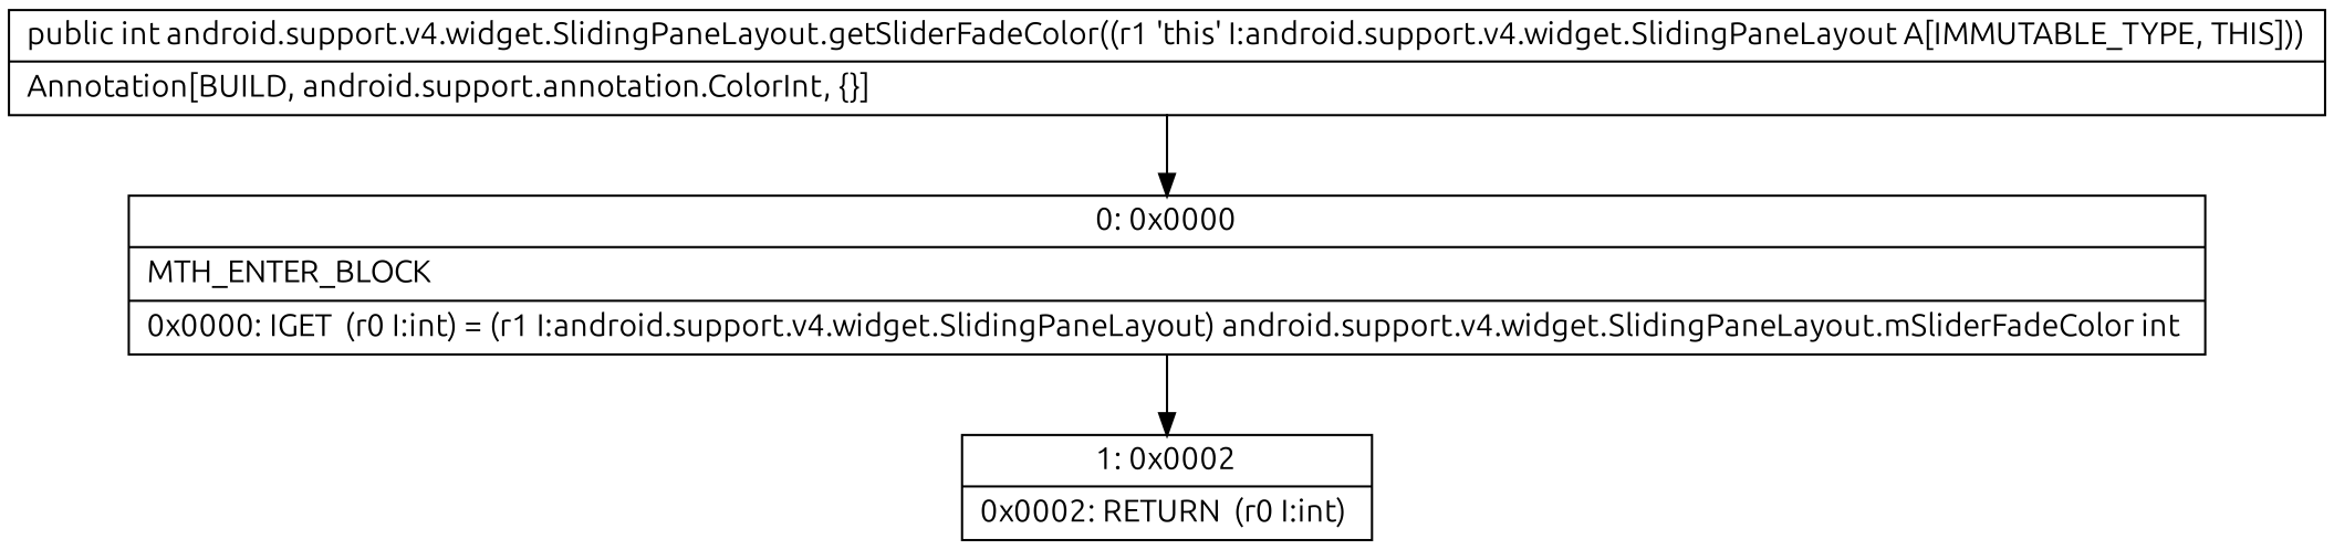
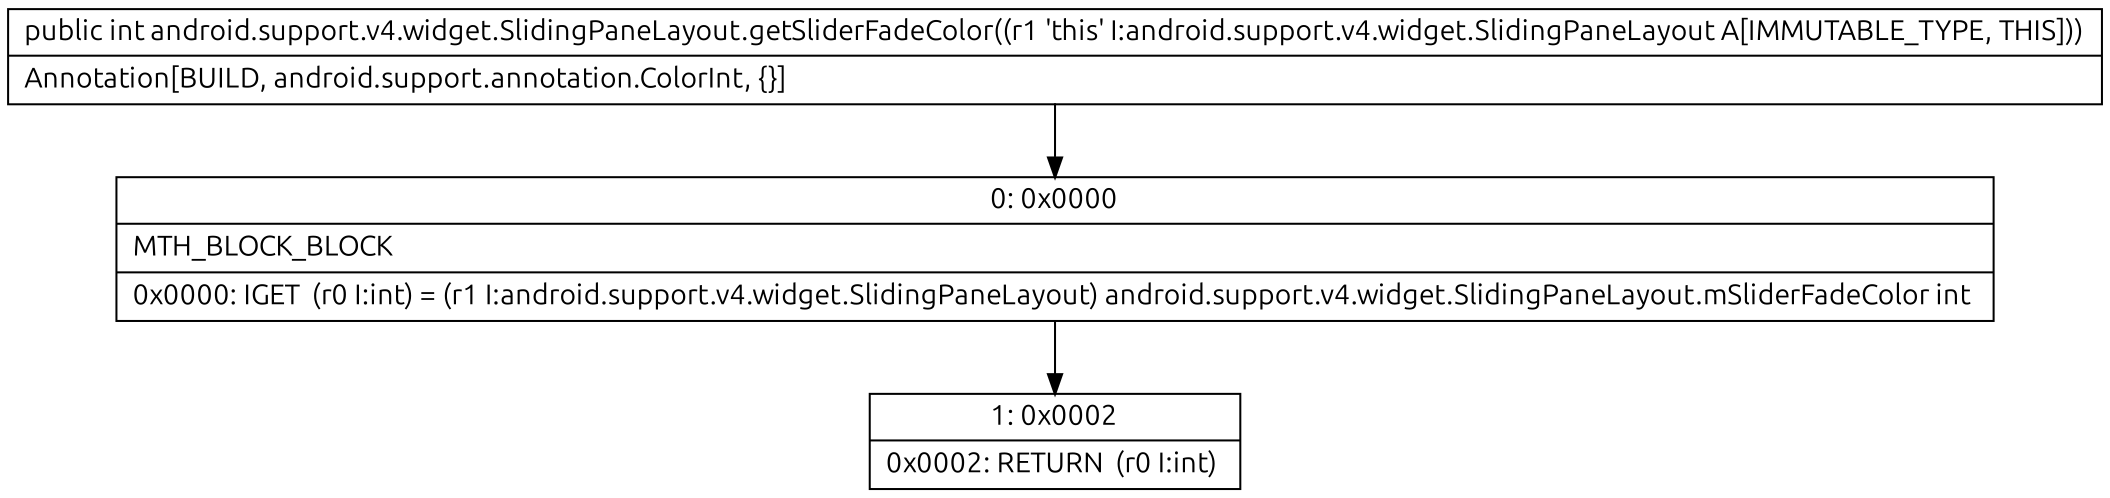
  digraph {
    fontname=Ubuntu
    node [shape=record fontname=Ubuntu]
    edge [fontname=Ubuntu]
-   n1 [label="{0\:\ 0x0000|MTH_ENTER_BLOCK\l|0x0000: IGET  (r0 I:int) = (r1 I:android.support.v4.widget.SlidingPaneLayout) android.support.v4.widget.SlidingPaneLayout.mSliderFadeColor int \l}"]
+   n1 [label="{0\:\ 0x0000|MTH_BLOCK_BLOCK\l|0x0000: IGET  (r0 I:int) = (r1 I:android.support.v4.widget.SlidingPaneLayout) android.support.v4.widget.SlidingPaneLayout.mSliderFadeColor int \l}"]
    n2 [label="{1\:\ 0x0002|0x0002: RETURN  (r0 I:int) \l}"]
    n3 [label="{public int android.support.v4.widget.SlidingPaneLayout.getSliderFadeColor((r1 'this' I:android.support.v4.widget.SlidingPaneLayout A[IMMUTABLE_TYPE, THIS]))  | Annotation[BUILD, android.support.annotation.ColorInt, \{\}]\l}"]
    n1 -> n2
    n3 -> n1
  }
